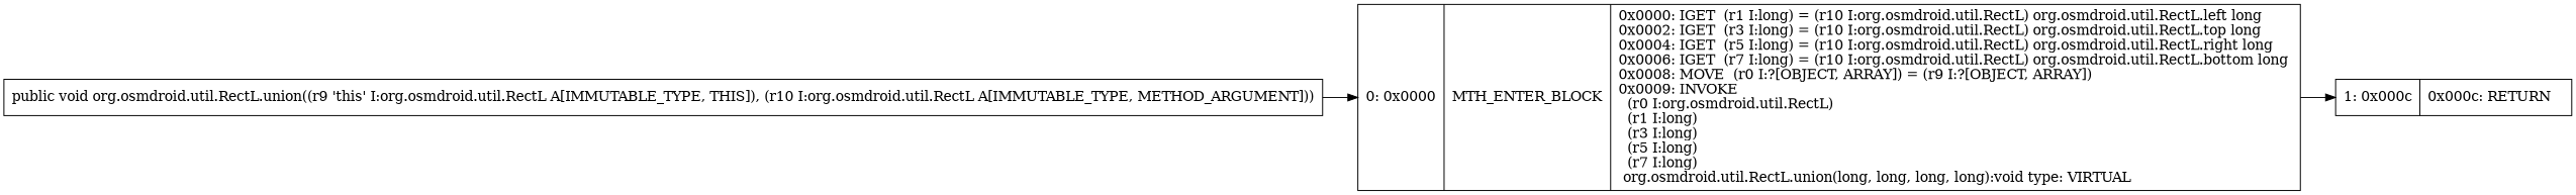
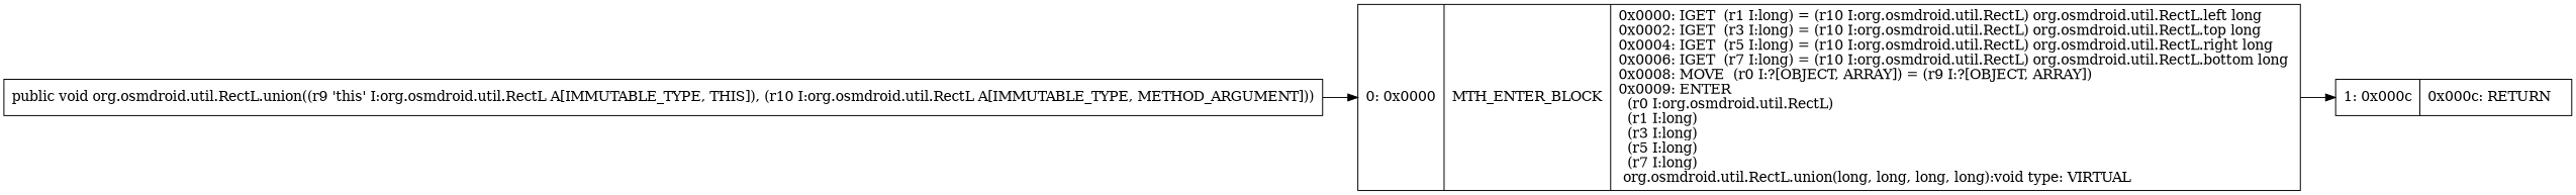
  digraph {
    rankdir=LR
    node [shape=record]
-   n1 [label="{0\:\ 0x0000|MTH_ENTER_BLOCK\l|0x0000: IGET  (r1 I:long) = (r10 I:org.osmdroid.util.RectL) org.osmdroid.util.RectL.left long \l0x0002: IGET  (r3 I:long) = (r10 I:org.osmdroid.util.RectL) org.osmdroid.util.RectL.top long \l0x0004: IGET  (r5 I:long) = (r10 I:org.osmdroid.util.RectL) org.osmdroid.util.RectL.right long \l0x0006: IGET  (r7 I:long) = (r10 I:org.osmdroid.util.RectL) org.osmdroid.util.RectL.bottom long \l0x0008: MOVE  (r0 I:?[OBJECT, ARRAY]) = (r9 I:?[OBJECT, ARRAY]) \l0x0009: INVOKE  \l  (r0 I:org.osmdroid.util.RectL)\l  (r1 I:long)\l  (r3 I:long)\l  (r5 I:long)\l  (r7 I:long)\l org.osmdroid.util.RectL.union(long, long, long, long):void type: VIRTUAL \l}"]
+   n1 [label="{0\:\ 0x0000|MTH_ENTER_BLOCK\l|0x0000: IGET  (r1 I:long) = (r10 I:org.osmdroid.util.RectL) org.osmdroid.util.RectL.left long \l0x0002: IGET  (r3 I:long) = (r10 I:org.osmdroid.util.RectL) org.osmdroid.util.RectL.top long \l0x0004: IGET  (r5 I:long) = (r10 I:org.osmdroid.util.RectL) org.osmdroid.util.RectL.right long \l0x0006: IGET  (r7 I:long) = (r10 I:org.osmdroid.util.RectL) org.osmdroid.util.RectL.bottom long \l0x0008: MOVE  (r0 I:?[OBJECT, ARRAY]) = (r9 I:?[OBJECT, ARRAY]) \l0x0009: ENTER  \l  (r0 I:org.osmdroid.util.RectL)\l  (r1 I:long)\l  (r3 I:long)\l  (r5 I:long)\l  (r7 I:long)\l org.osmdroid.util.RectL.union(long, long, long, long):void type: VIRTUAL \l}"]
    n2 [label="{1\:\ 0x000c|0x000c: RETURN   \l}"]
    n3 [label="{public void org.osmdroid.util.RectL.union((r9 'this' I:org.osmdroid.util.RectL A[IMMUTABLE_TYPE, THIS]), (r10 I:org.osmdroid.util.RectL A[IMMUTABLE_TYPE, METHOD_ARGUMENT])) }"]
    n1 -> n2
    n3 -> n1
  }
